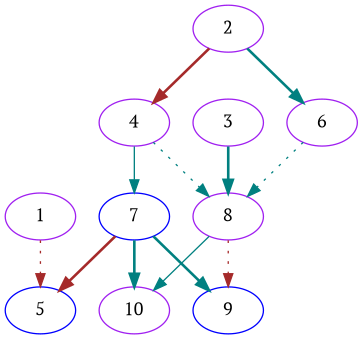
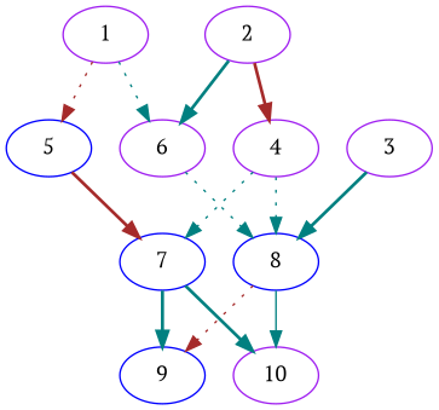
  digraph {
    fontname="PT Serif"
    node [alpha=0.17 color=purple fontname="PT Serif"]
    edge [color=teal fontname="PT Serif" style=bold]
    1 [alpha=0.08 expect_size=37787648]
    5 [alpha=0.18 color=blue expect_size=11574272]
    6 [alpha=0.05 expect_size=17987584]
    7 [alpha=0.15 color=blue expect_size=13722624]
-   8 [alpha=0.01 expect_size=47968256]
+   8 [alpha=0.01 color=blue expect_size=47968256]
    9 [color=blue expect_size=20315136]
    10 [alpha=0.19 expect_size=50068480]
    2 [alpha=0.00 expect_size=12915712]
    4 [expect_size=34063360]
    3 [alpha=0.10 expect_size=29424640]
    1 -> 5 [color=brown style=dotted]
-   7 -> 5 [color=brown]
+   1 -> 6 [style=dotted]
+   5 -> 7 [color=brown]
    6 -> 8 [style=dotted]
    7 -> 9
    7 -> 10
    8 -> 9 [color=brown style=dotted]
    8 -> 10 [style=solid]
    2 -> 6
    2 -> 4 [color=brown]
-   4 -> 7 [style=solid]
+   4 -> 7 [style=dotted]
    4 -> 8 [style=dotted]
    3 -> 8
  }
